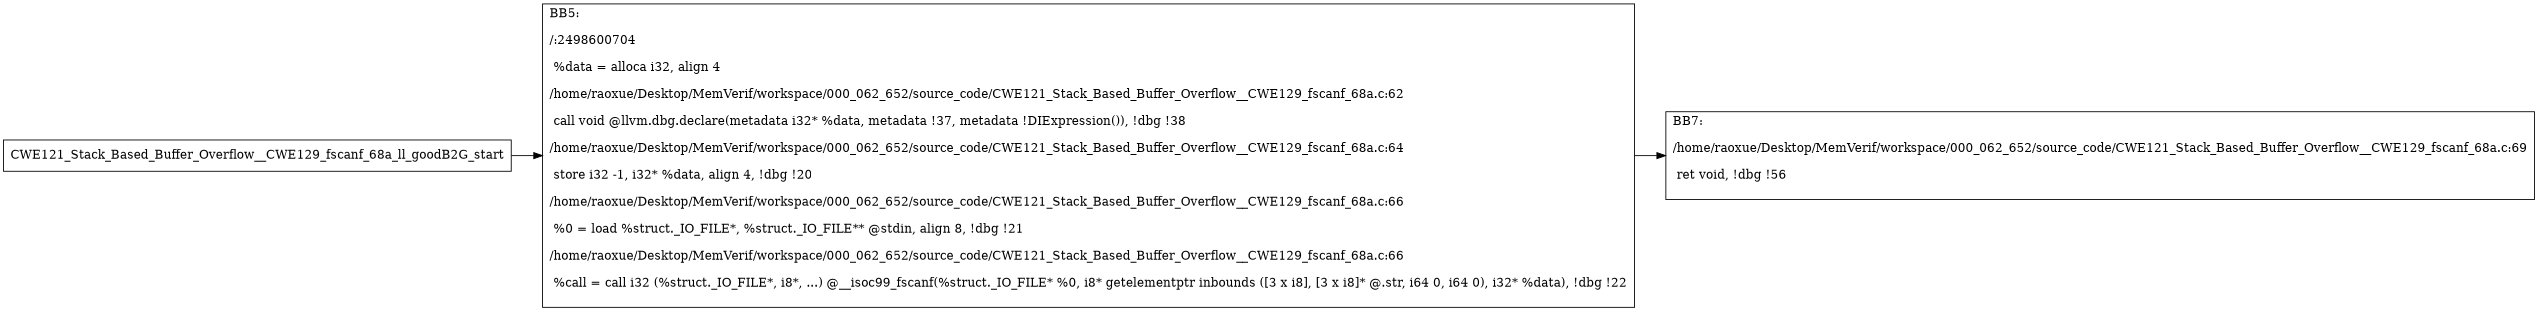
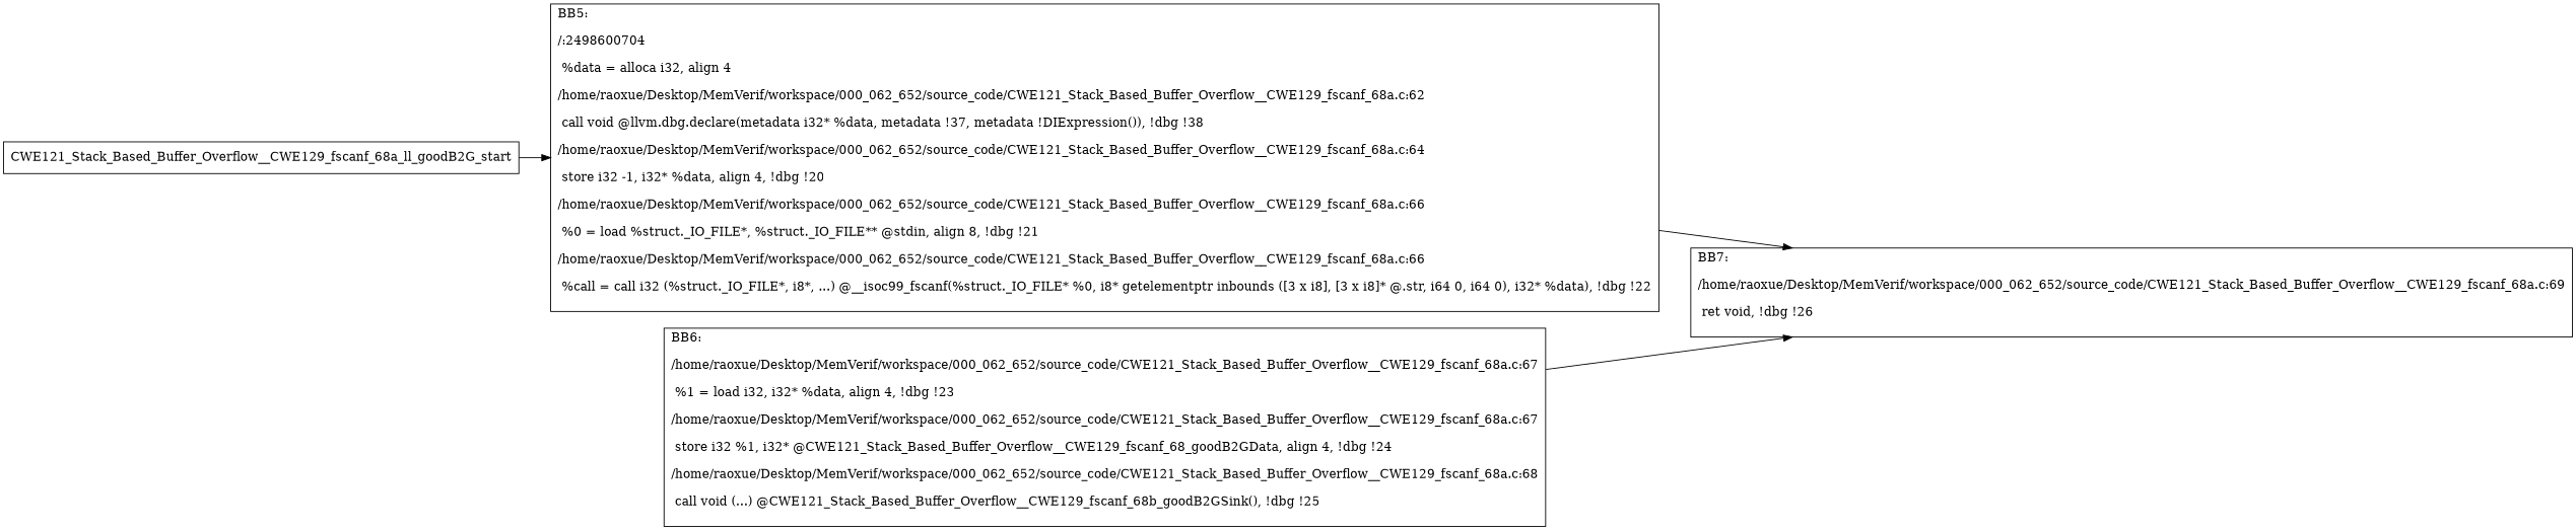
  digraph {
    rankdir=LR
    node [shape=record]
    n1 [label="{CWE121_Stack_Based_Buffer_Overflow__CWE129_fscanf_68a_ll_goodB2G_start}"]
    n2 [label="{BB5:\l\l/:2498600704\l\n  %data = alloca i32, align 4\l\n/home/raoxue/Desktop/MemVerif/workspace/000_062_652/source_code/CWE121_Stack_Based_Buffer_Overflow__CWE129_fscanf_68a.c:62\l\n  call void @llvm.dbg.declare(metadata i32* %data, metadata !37, metadata !DIExpression()), !dbg !38\l\n/home/raoxue/Desktop/MemVerif/workspace/000_062_652/source_code/CWE121_Stack_Based_Buffer_Overflow__CWE129_fscanf_68a.c:64\l\n  store i32 -1, i32* %data, align 4, !dbg !20\l\n/home/raoxue/Desktop/MemVerif/workspace/000_062_652/source_code/CWE121_Stack_Based_Buffer_Overflow__CWE129_fscanf_68a.c:66\l\n  %0 = load %struct._IO_FILE*, %struct._IO_FILE** @stdin, align 8, !dbg !21\l\n/home/raoxue/Desktop/MemVerif/workspace/000_062_652/source_code/CWE121_Stack_Based_Buffer_Overflow__CWE129_fscanf_68a.c:66\l\n  %call = call i32 (%struct._IO_FILE*, i8*, ...) @__isoc99_fscanf(%struct._IO_FILE* %0, i8* getelementptr inbounds ([3 x i8], [3 x i8]* @.str, i64 0, i64 0), i32* %data), !dbg !22\l\n}"]
-   n3 [label="{BB7:\l\l/home/raoxue/Desktop/MemVerif/workspace/000_062_652/source_code/CWE121_Stack_Based_Buffer_Overflow__CWE129_fscanf_68a.c:69\l\n  ret void, !dbg !56\l\n}"]
+   n3 [label="{BB7:\l\l/home/raoxue/Desktop/MemVerif/workspace/000_062_652/source_code/CWE121_Stack_Based_Buffer_Overflow__CWE129_fscanf_68a.c:69\l\n  ret void, !dbg !26\l\n}"]
+   n4 [label="{BB6:\l\l/home/raoxue/Desktop/MemVerif/workspace/000_062_652/source_code/CWE121_Stack_Based_Buffer_Overflow__CWE129_fscanf_68a.c:67\l\n  %1 = load i32, i32* %data, align 4, !dbg !23\l\n/home/raoxue/Desktop/MemVerif/workspace/000_062_652/source_code/CWE121_Stack_Based_Buffer_Overflow__CWE129_fscanf_68a.c:67\l\n  store i32 %1, i32* @CWE121_Stack_Based_Buffer_Overflow__CWE129_fscanf_68_goodB2GData, align 4, !dbg !24\l\n/home/raoxue/Desktop/MemVerif/workspace/000_062_652/source_code/CWE121_Stack_Based_Buffer_Overflow__CWE129_fscanf_68a.c:68\l\n  call void (...) @CWE121_Stack_Based_Buffer_Overflow__CWE129_fscanf_68b_goodB2GSink(), !dbg !25\l\n}"]
    n1 -> n2
    n2 -> n3
+   n4 -> n3
  }
